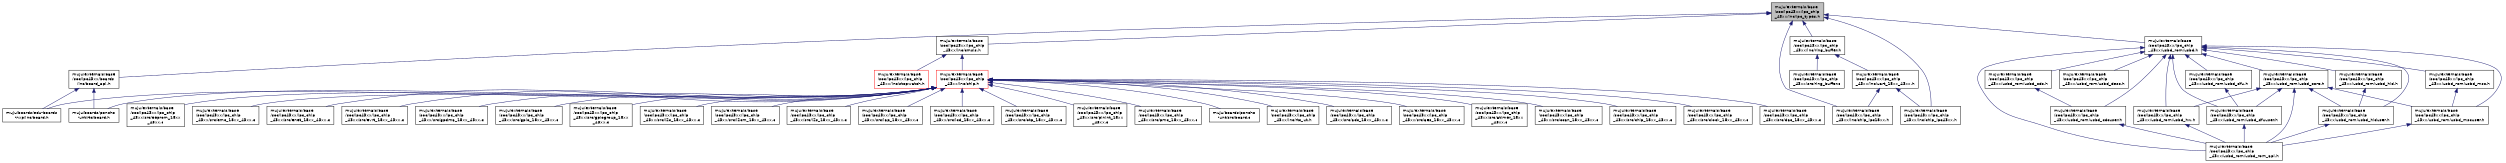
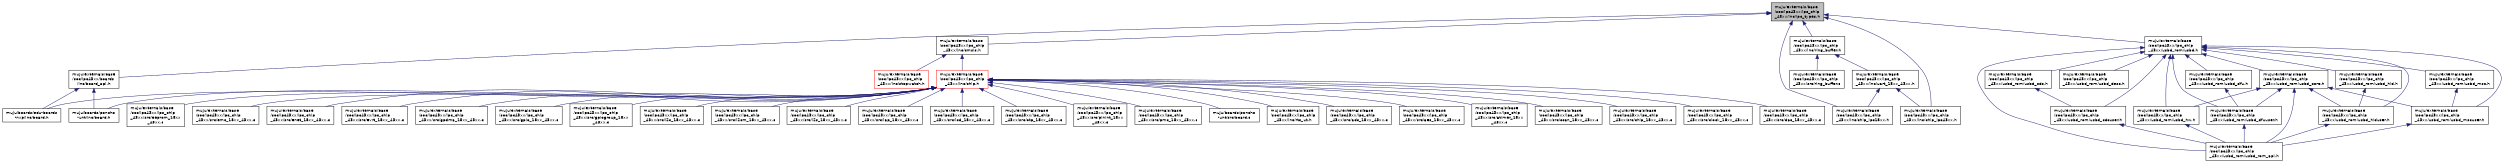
  digraph {
    node [color=black fillcolor=white fontname=Helvetica fontsize=10 shape=record style=filled]
    edge [color=midnightblue dir=back fontname=Helvetica fontsize=10 labelfontname=Helvetica labelfontsize=10 style=solid]
    n1 [fillcolor=grey75 fontcolor=black height=0.2 label="muju/externals/base\l/soc/lpc43xx/lpc_chip\l_43xx/inc/lpc_types.h" width=0.4]
    n2 [height=0.2 label="muju/externals/base\l/soc/lpc43xx/boards\l/inc/board_api.h" width=0.4]
    n3 [height=0.2 label="muju/externals/base\l/soc/lpc43xx/lpc_chip\l_43xx/inc/cmsis.h" width=0.4]
    n4 [height=0.2 label="muju/externals/base\l/soc/lpc43xx/lpc_chip\l_43xx/inc/chip_lpc18xx.h" width=0.4]
    n5 [height=0.2 label="muju/externals/base\l/soc/lpc43xx/lpc_chip\l_43xx/inc/ring_buffer.h" width=0.4]
    n6 [height=0.2 label="muju/externals/base\l/soc/lpc43xx/lpc_chip\l_43xx/inc/chip_lpc43xx.h" width=0.4]
    n7 [height=0.2 label="muju/externals/base\l/soc/lpc43xx/lpc_chip\l_43xx/usbd_rom/usbd.h" width=0.4]
    n8 [height=0.2 label="muju/boards/edu-boards\l-nxp/inc/board.h" width=0.4]
-   n9 [height=0.2 label="muju/boards/poncho\l-unt/rtc/board.h" width=0.4]
+   n9 [height=0.2 label="muju/boards/poncho\l-unt/inc/board.h" width=0.4]
    n10 [color=red height=0.2 label="muju/externals/base\l/soc/lpc43xx/lpc_chip\l_43xx/inc/chip.h" width=0.4]
    n11 [color=red height=0.2 label="muju/externals/base\l/soc/lpc43xx/lpc_chip\l_43xx/inc/stopwatch.h" width=0.4]
    n12 [height=0.2 label="muju/externals/base\l/soc/lpc43xx/lpc_chip\l_43xx/inc/uart_18xx_43xx.h" width=0.4]
    n13 [height=0.2 label="muju/externals/base\l/soc/lpc43xx/lpc_chip\l_43xx/src/ring_buffer.c" width=0.4]
    n14 [height=0.2 label="muju/externals/base\l/soc/lpc43xx/lpc_chip\l_43xx/usbd_rom/usbd_cdc.h" width=0.4]
    n15 [height=0.2 label="muju/externals/base\l/soc/lpc43xx/lpc_chip\l_43xx/usbd_rom/usbd_cdcuser.h" width=0.4]
    n16 [height=0.2 label="muju/externals/base\l/soc/lpc43xx/lpc_chip\l_43xx/usbd_rom/usbd_rom_api.h" width=0.4]
    n17 [height=0.2 label="muju/externals/base\l/soc/lpc43xx/lpc_chip\l_43xx/usbd_rom/usbd_core.h" width=0.4]
    n18 [height=0.2 label="muju/externals/base\l/soc/lpc43xx/lpc_chip\l_43xx/usbd_rom/usbd_dfuuser.h" width=0.4]
    n19 [height=0.2 label="muju/externals/base\l/soc/lpc43xx/lpc_chip\l_43xx/usbd_rom/usbd_hiduser.h" width=0.4]
    n20 [height=0.2 label="muju/externals/base\l/soc/lpc43xx/lpc_chip\l_43xx/usbd_rom/usbd_hw.h" width=0.4]
    n21 [height=0.2 label="muju/externals/base\l/soc/lpc43xx/lpc_chip\l_43xx/usbd_rom/usbd_mscuser.h" width=0.4]
    n22 [height=0.2 label="muju/externals/base\l/soc/lpc43xx/lpc_chip\l_43xx/usbd_rom/usbd_desc.h" width=0.4]
    n23 [height=0.2 label="muju/externals/base\l/soc/lpc43xx/lpc_chip\l_43xx/usbd_rom/usbd_dfu.h" width=0.4]
    n24 [height=0.2 label="muju/externals/base\l/soc/lpc43xx/lpc_chip\l_43xx/usbd_rom/usbd_hid.h" width=0.4]
    n25 [height=0.2 label="muju/externals/base\l/soc/lpc43xx/lpc_chip\l_43xx/usbd_rom/usbd_msc.h" width=0.4]
    n26 [height=0.2 label="muju/boards/poncho\l-unt/src/board.c" width=0.4]
    n27 [height=0.2 label="muju/externals/base\l/soc/lpc43xx/lpc_chip\l_43xx/inc/rtc_ut.h" width=0.4]
    n28 [height=0.2 label="muju/externals/base\l/soc/lpc43xx/lpc_chip\l_43xx/src/adc_18xx_43xx.c" width=0.4]
    n29 [height=0.2 label="muju/externals/base\l/soc/lpc43xx/lpc_chip\l_43xx/src/aes_18xx_43xx.c" width=0.4]
    n30 [height=0.2 label="muju/externals/base\l/soc/lpc43xx/lpc_chip\l_43xx/src/atimer_18xx\l_43xx.c" width=0.4]
    n31 [height=0.2 label="muju/externals/base\l/soc/lpc43xx/lpc_chip\l_43xx/src/ccan_18xx_43xx.c" width=0.4]
    n32 [height=0.2 label="muju/externals/base\l/soc/lpc43xx/lpc_chip\l_43xx/src/chip_18xx_43xx.c" width=0.4]
    n33 [height=0.2 label="muju/externals/base\l/soc/lpc43xx/lpc_chip\l_43xx/src/clock_18xx_43xx.c" width=0.4]
    n34 [height=0.2 label="muju/externals/base\l/soc/lpc43xx/lpc_chip\l_43xx/src/dac_18xx_43xx.c" width=0.4]
    n35 [height=0.2 label="muju/externals/base\l/soc/lpc43xx/lpc_chip\l_43xx/src/eeprom_18xx\l_43xx.c" width=0.4]
    n36 [height=0.2 label="muju/externals/base\l/soc/lpc43xx/lpc_chip\l_43xx/src/emc_18xx_43xx.c" width=0.4]
    n37 [height=0.2 label="muju/externals/base\l/soc/lpc43xx/lpc_chip\l_43xx/src/enet_18xx_43xx.c" width=0.4]
    n38 [height=0.2 label="muju/externals/base\l/soc/lpc43xx/lpc_chip\l_43xx/src/evrt_18xx_43xx.c" width=0.4]
    n39 [height=0.2 label="muju/externals/base\l/soc/lpc43xx/lpc_chip\l_43xx/src/gpdma_18xx_43xx.c" width=0.4]
    n40 [height=0.2 label="muju/externals/base\l/soc/lpc43xx/lpc_chip\l_43xx/src/gpio_18xx_43xx.c" width=0.4]
    n41 [height=0.2 label="muju/externals/base\l/soc/lpc43xx/lpc_chip\l_43xx/src/gpiogroup_18xx\l_43xx.c" width=0.4]
    n42 [height=0.2 label="muju/externals/base\l/soc/lpc43xx/lpc_chip\l_43xx/src/i2c_18xx_43xx.c" width=0.4]
    n43 [height=0.2 label="muju/externals/base\l/soc/lpc43xx/lpc_chip\l_43xx/src/i2cm_18xx_43xx.c" width=0.4]
    n44 [height=0.2 label="muju/externals/base\l/soc/lpc43xx/lpc_chip\l_43xx/src/i2s_18xx_43xx.c" width=0.4]
    n45 [height=0.2 label="muju/externals/base\l/soc/lpc43xx/lpc_chip\l_43xx/src/iap_18xx_43xx.c" width=0.4]
    n46 [height=0.2 label="muju/externals/base\l/soc/lpc43xx/lpc_chip\l_43xx/src/lcd_18xx_43xx.c" width=0.4]
    n47 [height=0.2 label="muju/externals/base\l/soc/lpc43xx/lpc_chip\l_43xx/src/otp_18xx_43xx.c" width=0.4]
    n48 [height=0.2 label="muju/externals/base\l/soc/lpc43xx/lpc_chip\l_43xx/src/pinint_18xx\l_43xx.c" width=0.4]
    n49 [height=0.2 label="muju/externals/base\l/soc/lpc43xx/lpc_chip\l_43xx/src/pmc_18xx_43xx.c" width=0.4]
    n1 -> n2
    n1 -> n3
    n1 -> n4
    n1 -> n5
    n1 -> n6
    n1 -> n7
    n2 -> n8
    n2 -> n9
    n3 -> n10
    n3 -> n11
    n5 -> n12
    n5 -> n13
    n7 -> n14
    n7 -> n15
    n7 -> n16
    n7 -> n17
    n7 -> n18
    n7 -> n19
    n7 -> n20
    n7 -> n21
    n7 -> n22
    n7 -> n23
    n7 -> n24
    n7 -> n25
    n10 -> n8
    n10 -> n9
    n10 -> n26
    n10 -> n27
    n10 -> n28
    n10 -> n29
    n10 -> n30
    n10 -> n31
    n10 -> n32
    n10 -> n33
    n10 -> n34
    n10 -> n35
    n10 -> n36
    n10 -> n37
    n10 -> n38
    n10 -> n39
    n10 -> n40
    n10 -> n41
    n10 -> n42
    n10 -> n43
    n10 -> n44
    n10 -> n45
    n10 -> n46
    n10 -> n47
    n10 -> n48
    n10 -> n49
    n12 -> n4
    n12 -> n6
    n14 -> n15
    n15 -> n16
    n17 -> n16
    n17 -> n18
    n17 -> n19
    n17 -> n20
    n17 -> n21
    n18 -> n16
    n19 -> n16
    n20 -> n16
    n21 -> n16
    n23 -> n18
    n24 -> n19
    n25 -> n21
  }
